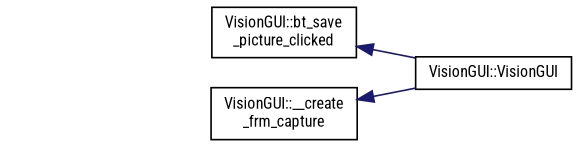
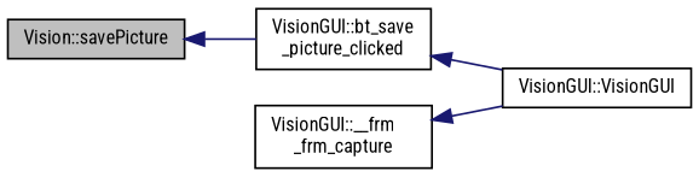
  digraph {
    fontname="Roboto Condensed"
    rankdir=LR
    node [color=black fillcolor=white fontname="Roboto Condensed" fontsize=10 shape=record style=filled]
    edge [color=midnightblue dir=back fontname="Roboto Condensed" fontsize=10 labelfontname=Helvetica labelfontsize=10 style=solid]
+   n1 [fillcolor=grey75 fontcolor=black height=0.2 label="Vision::savePicture" width=0.4]
    n2 [height=0.2 label="VisionGUI::bt_save\l_picture_clicked" width=0.4]
    n3 [height=0.2 label="VisionGUI::VisionGUI" width=0.4]
-   n4 [height=0.2 label="VisionGUI::__create\l_frm_capture" width=0.4]
+   n4 [height=0.2 label="VisionGUI::__frm\l_frm_capture" width=0.4]
+   n1 -> n2
    n2 -> n3
    n4 -> n3
  }
